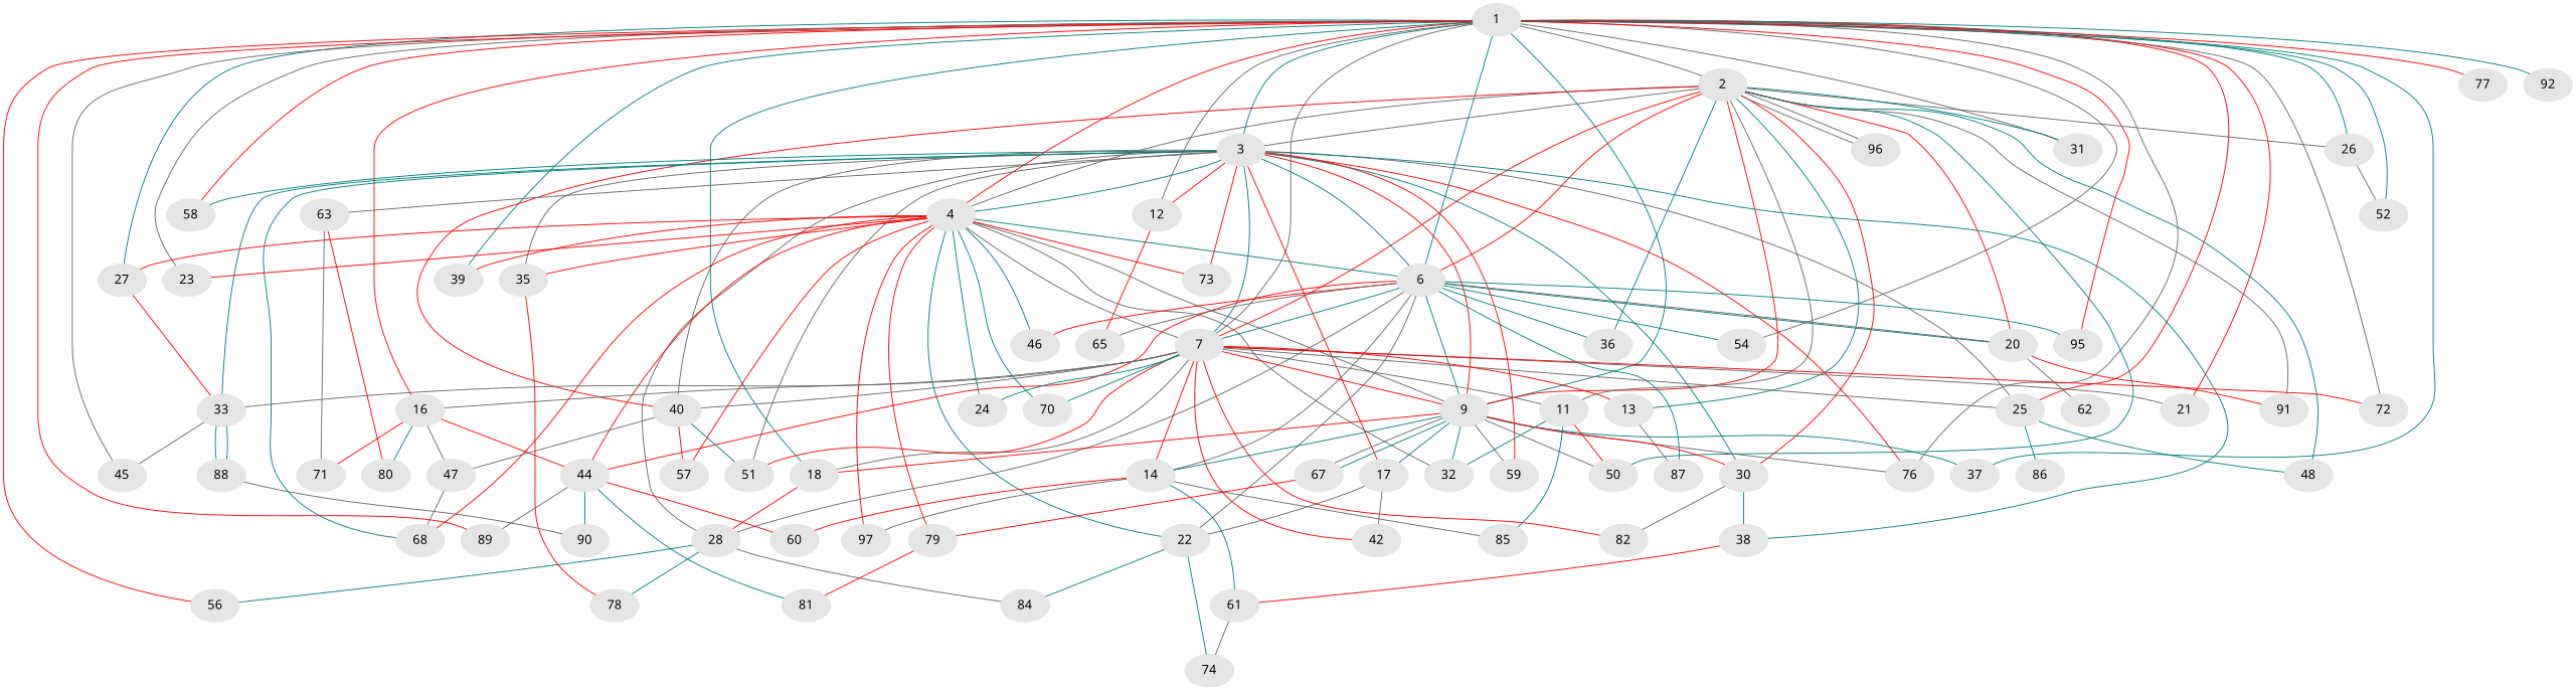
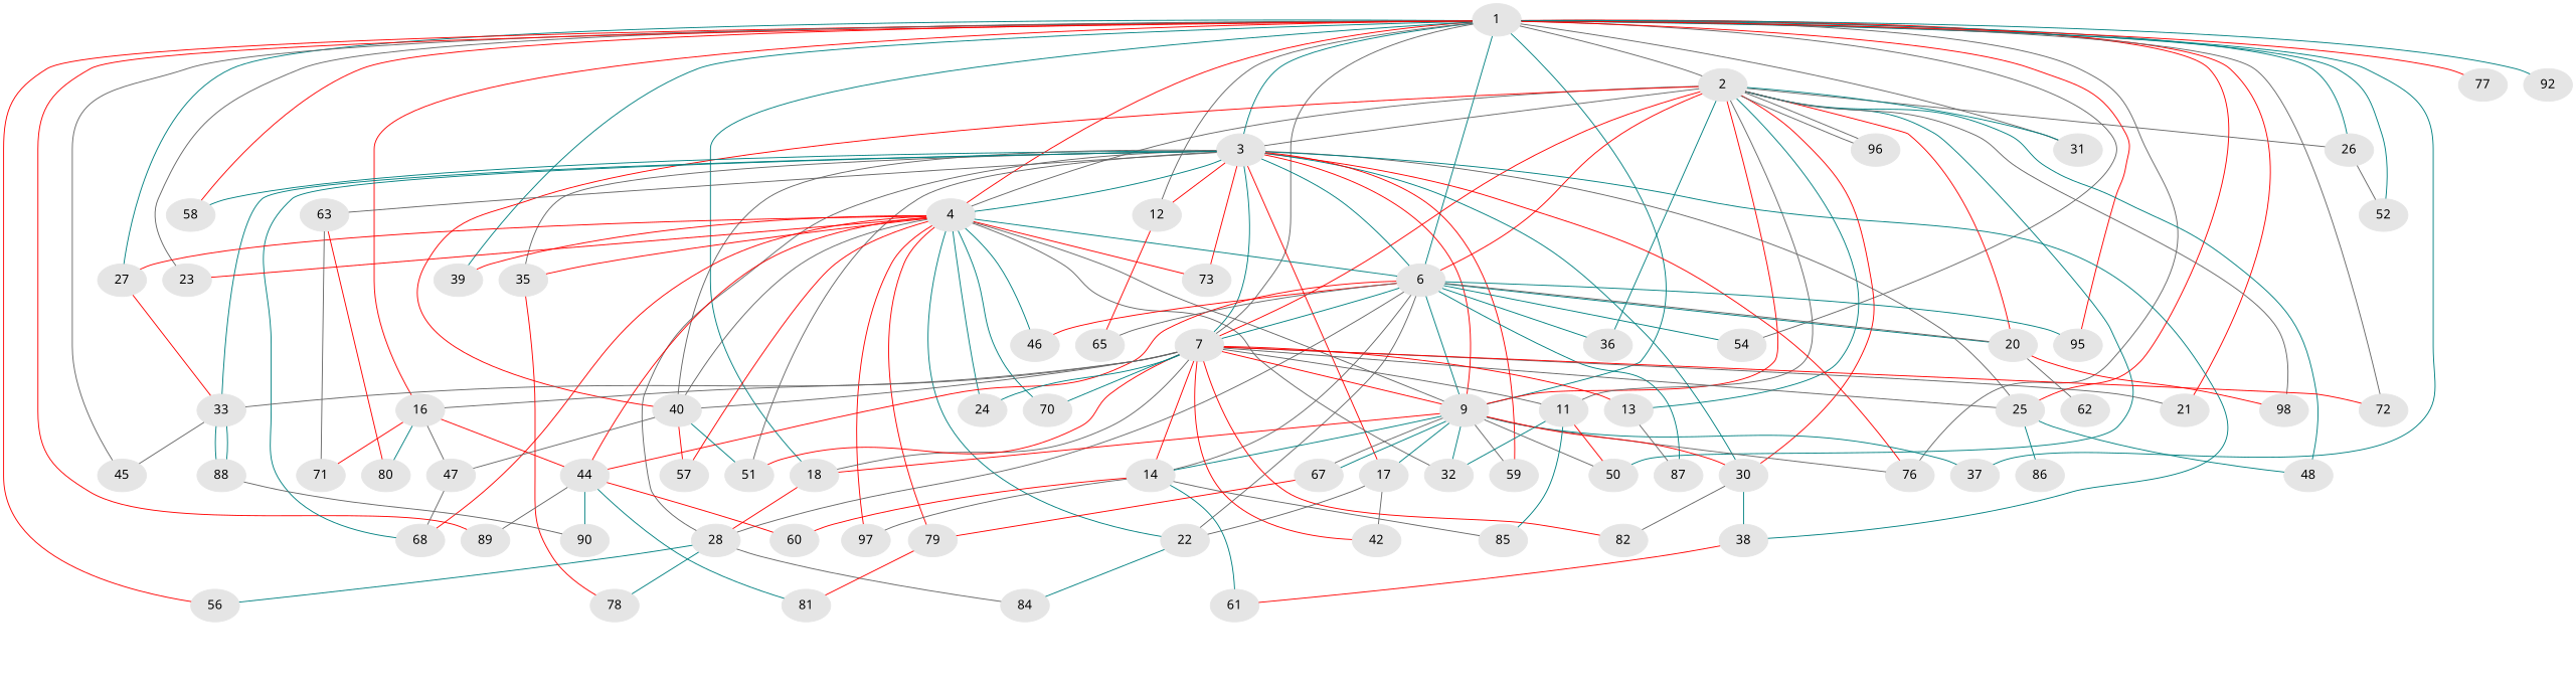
  graph {
    fontname="Noto Sans"
    node [color=gray90 fontname="Noto Sans" style=filled]
    edge [color=gray40 fontname="Noto Sans"]
    1 [super="+8"]
    2 [super="+45"]
    3 [super="+5"]
    4 [super="+69"]
    6 [super="+53"]
    7 [super="+10"]
    9 [super="+19"]
    12
    16
    18 [super="+29"]
    21
    23
    25 [super="+64"]
    26
    27
    31
    37
    39
    52 [super="+66"]
    54
    56
    58
    72
    n24 [label=45]
    76 [super="+93"]
    77
    89
    92
    95
    11
    13
    20 [super="+41"]
    30 [super="+83"]
    36
    40 [super="+43"]
    48
    50 [super="+100"]
-   91
+   91 [label=98]
    96
    17
    28 [super="+49"]
    33 [super="+34"]
    35
    38
    51 [super="+101"]
    59
    63 [super="+98"]
    68 [super="+94"]
    73
    22 [super="+55"]
    24
    32
    44 [super="+99"]
    46
    57
    70
    79
    97
    14 [super="+15"]
    65
    87
    42
    82
    67
    47
    71
    80
    86
    85
    62
    84
    78
    88
    61
-   74
    60
    81
    90
    1 -- 2 [weight=3]
    1 -- 3 [color=teal weight=4]
    1 -- 4 [color=red weight=2]
    1 -- 6 [color=teal weight=2]
    1 -- 7 [weight=4]
    1 -- 9 [color=teal weight=3]
    1 -- 12
    1 -- 16 [color=red]
    1 -- 18 [color=teal]
    1 -- 21 [color=red]
    1 -- 23
    1 -- 25 [color=red]
    1 -- 26 [color=teal]
    1 -- 27 [color=teal]
    1 -- 31
    1 -- 37 [color=teal]
    1 -- 39 [color=teal]
    1 -- 52 [color=teal weight=2]
    1 -- 54
    1 -- 56 [color=red]
    1 -- 58 [color=red]
    1 -- 72
    1 -- n24
    1 -- 76
    1 -- 77 [color=red weight=2]
    1 -- 89 [color=red]
    1 -- 92 [color=teal weight=2]
    1 -- 95 [color=red]
    2 -- 3 [weight=2]
    2 -- 4
    2 -- 6 [color=red]
    2 -- 7 [color=red weight=2]
    2 -- 9 [color=red]
    2 -- 26
    2 -- 31 [color=teal]
    2 -- 11
    2 -- 13 [color=teal]
    2 -- 20 [color=red]
    2 -- 30 [color=red]
    2 -- 36 [color=teal]
    2 -- 40 [color=red]
    2 -- 48 [color=teal]
    2 -- 50 [color=teal]
    2 -- 91
    2 -- 96
    2 -- 96
    3 -- 4 [color=teal weight=2]
    3 -- 6 [color=teal weight=2]
    3 -- 7 [color=teal weight=4]
    3 -- 9 [color=red weight=2]
    3 -- 12 [color=red]
    3 -- 25
    3 -- 58 [color=teal]
    3 -- 76 [color=red]
    3 -- 30 [color=teal]
    3 -- 40
    3 -- 17 [color=red]
    3 -- 28
    3 -- 33 [color=teal]
    3 -- 35
    3 -- 38 [color=teal]
    3 -- 51
    3 -- 59 [color=red]
    3 -- 63 [weight=2]
    3 -- 68 [color=teal]
    3 -- 73 [color=red]
    4 -- 6 [color=teal]
-   4 -- 7 [weight=2]
+   4 -- 40 [weight=2]
    4 -- 9
    4 -- 23 [color=red]
    4 -- 27 [color=red]
    4 -- 39 [color=red]
    4 -- 35 [color=red]
    4 -- 68 [color=red]
    4 -- 73 [color=red]
    4 -- 22 [color=teal]
    4 -- 24 [color=teal]
    4 -- 32
    4 -- 44 [color=red weight=2]
    4 -- 46 [color=teal]
    4 -- 57 [color=red]
    4 -- 70 [color=teal]
    4 -- 79 [color=red]
    4 -- 97 [color=red]
    6 -- 7 [color=teal weight=2]
    6 -- 9 [color=teal]
    6 -- 54 [color=teal]
    6 -- 95 [color=teal]
    6 -- 20 [color=teal]
    6 -- 20
    6 -- 36 [color=teal]
    6 -- 28
    6 -- 22
    6 -- 44 [color=red]
    6 -- 46 [color=red]
    6 -- 14
    6 -- 65
    6 -- 87 [color=teal]
    7 -- 9 [color=red weight=2]
    7 -- 16
    7 -- 18
    7 -- 21
    7 -- 25
    7 -- 72 [color=red]
    7 -- 11
    7 -- 13 [color=red]
    7 -- 40
    7 -- 33
    7 -- 51 [color=red]
    7 -- 24 [color=teal]
    7 -- 70 [color=teal]
    7 -- 14 [color=red]
    7 -- 42 [color=red]
    7 -- 82 [color=red]
    9 -- 18 [color=red]
    9 -- 37 [color=teal]
    9 -- 76
    9 -- 30 [color=red]
    9 -- 50
    9 -- 17 [color=teal]
    9 -- 59
    9 -- 32 [color=teal]
    9 -- 14 [color=teal]
    9 -- 67
    9 -- 67 [color=teal]
    12 -- 65 [color=red]
    16 -- 44 [color=red]
    16 -- 47
    16 -- 71 [color=red]
    16 -- 80 [color=teal]
    18 -- 28 [color=red]
    25 -- 48 [color=teal]
    25 -- 86 [color=teal]
    26 -- 52
    27 -- 33 [color=red]
    11 -- 50 [color=red]
    11 -- 32 [color=teal]
    11 -- 85 [color=teal]
    13 -- 87
    20 -- 91 [color=red]
    20 -- 62 [weight=2]
    30 -- 38 [color=teal]
    30 -- 82
    40 -- 51 [color=teal]
    40 -- 57 [color=red]
    40 -- 47
    17 -- 22
    17 -- 42
    28 -- 56 [color=teal]
    28 -- 84
    28 -- 78 [color=teal]
    33 -- n24
    33 -- 88 [color=teal]
    33 -- 88 [color=teal]
    35 -- 78 [color=red]
    38 -- 61 [color=red]
    63 -- 71
    63 -- 80 [color=red]
    22 -- 84 [color=teal]
-   22 -- 74 [color=teal]
    44 -- 89
    44 -- 60 [color=red]
    44 -- 81 [color=teal]
    44 -- 90 [color=teal]
    79 -- 81 [color=red]
    14 -- 97
    14 -- 85
    14 -- 61 [color=teal]
    14 -- 60 [color=red]
    67 -- 79 [color=red]
    47 -- 68
    88 -- 90
-   61 -- 74
  }
